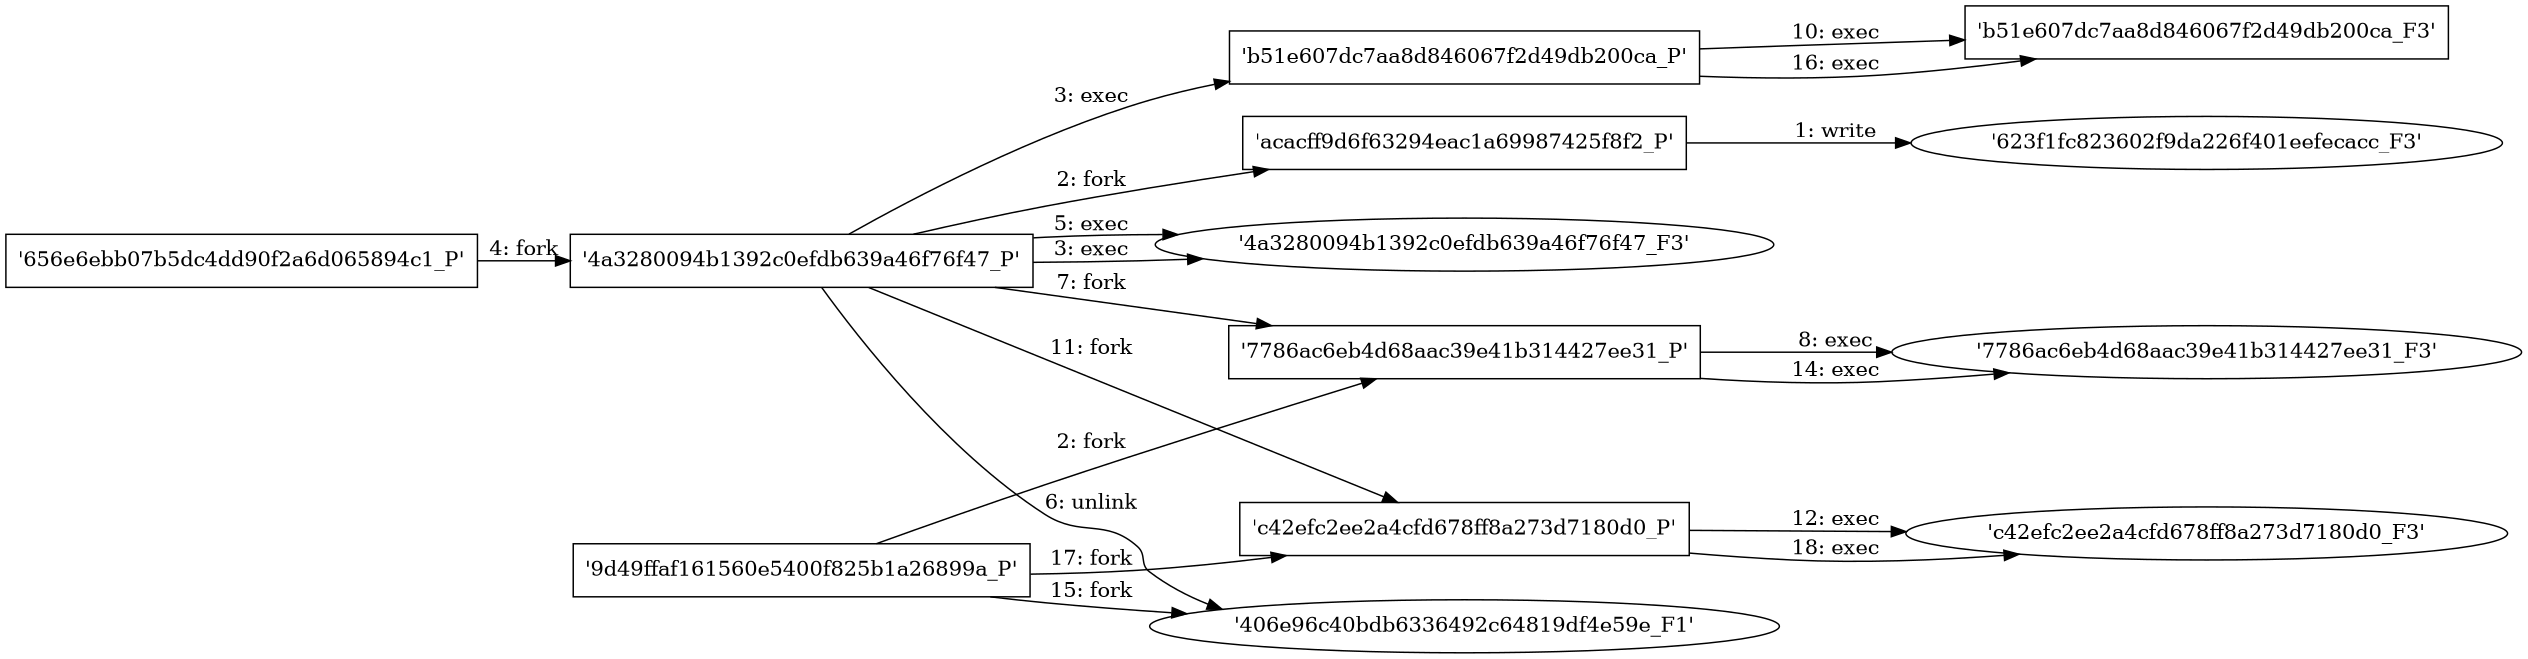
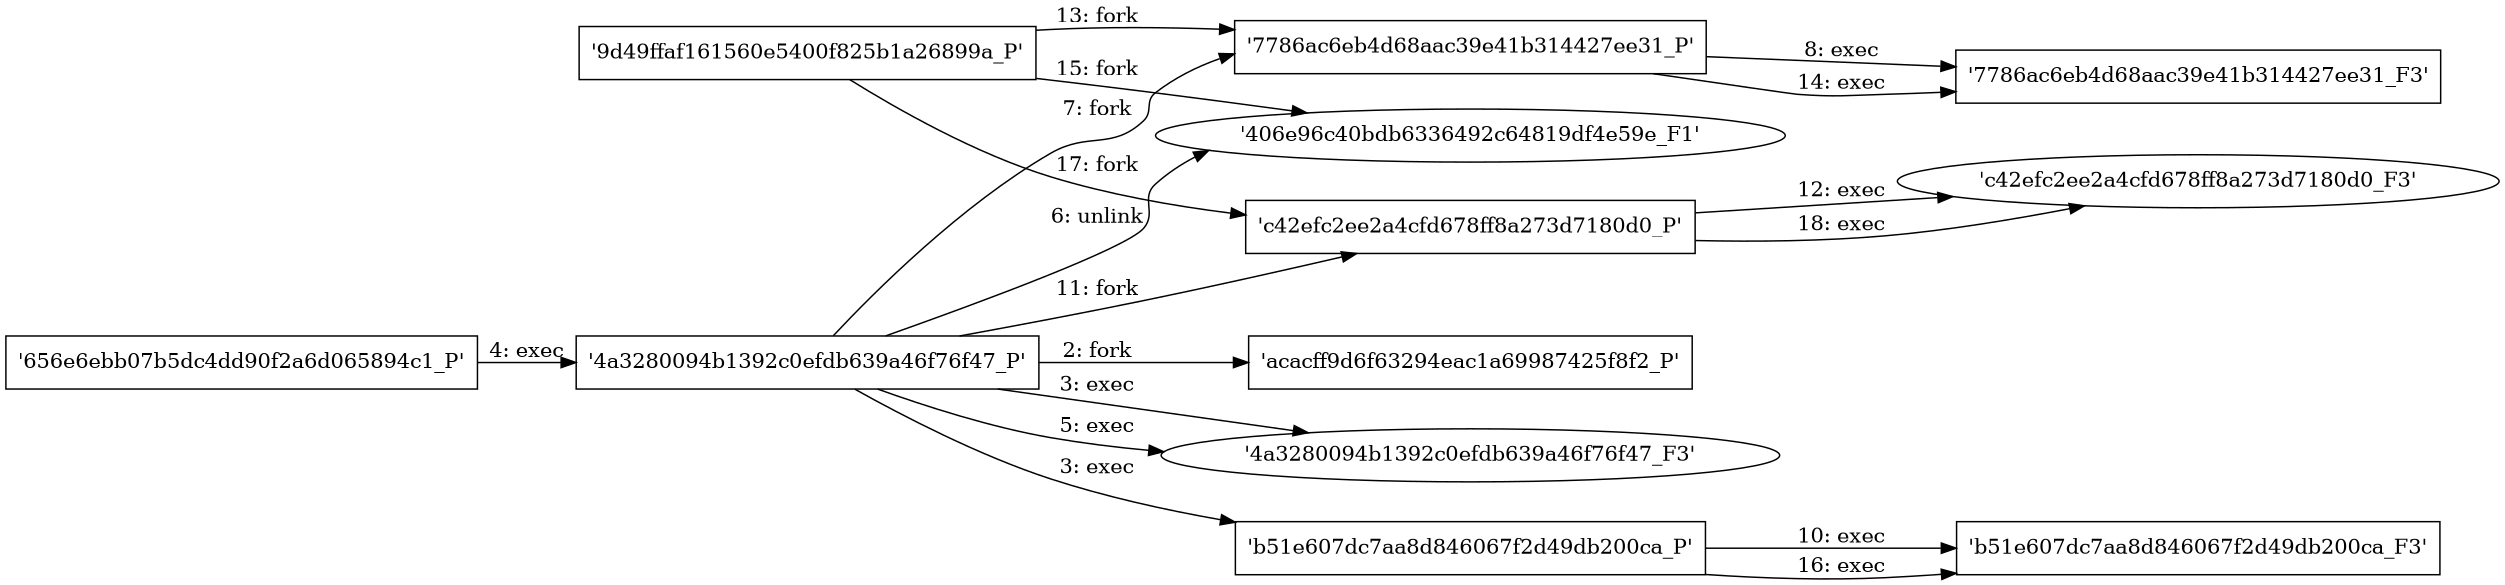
  digraph {
    engine=neato
    fixedsize=false
    fontsize=10
    nodesep=0.3
    rankdir=LR
    ranksep=0
    splines=true
    node [node_type=Process shape=box]
-   "'623f1fc823602f9da226f401eefecacc_F3'" [node_type=file shape=ellipse]
    "'acacff9d6f63294eac1a69987425f8f2_P'"
    "'4a3280094b1392c0efdb639a46f76f47_P'"
    "'4a3280094b1392c0efdb639a46f76f47_F3'" [node_type=File shape=ellipse]
    "'406e96c40bdb6336492c64819df4e59e_F1'" [node_type=file shape=ellipse]
    "'7786ac6eb4d68aac39e41b314427ee31_P'"
    "'b51e607dc7aa8d846067f2d49db200ca_P'"
    "'c42efc2ee2a4cfd678ff8a273d7180d0_P'"
-   "'7786ac6eb4d68aac39e41b314427ee31_F3'" [node_type=File shape=ellipse]
+   "'7786ac6eb4d68aac39e41b314427ee31_F3'" [node_type=File]
    "'b51e607dc7aa8d846067f2d49db200ca_F3'" [node_type=File]
    "'c42efc2ee2a4cfd678ff8a273d7180d0_F3'" [node_type=File shape=ellipse]
    n12 [label="'656e6ebb07b5dc4dd90f2a6d065894c1_P'"]
    "'9d49ffaf161560e5400f825b1a26899a_P'"
-   "'acacff9d6f63294eac1a69987425f8f2_P'" -> "'623f1fc823602f9da226f401eefecacc_F3'" [label="1: write"]
    "'4a3280094b1392c0efdb639a46f76f47_P'" -> "'acacff9d6f63294eac1a69987425f8f2_P'" [label="2: fork"]
    "'4a3280094b1392c0efdb639a46f76f47_P'" -> "'4a3280094b1392c0efdb639a46f76f47_F3'" [label="3: exec"]
    "'4a3280094b1392c0efdb639a46f76f47_P'" -> "'4a3280094b1392c0efdb639a46f76f47_F3'" [label="5: exec"]
    "'4a3280094b1392c0efdb639a46f76f47_P'" -> "'406e96c40bdb6336492c64819df4e59e_F1'" [label="6: unlink"]
    "'4a3280094b1392c0efdb639a46f76f47_P'" -> "'7786ac6eb4d68aac39e41b314427ee31_P'" [label="7: fork"]
    "'4a3280094b1392c0efdb639a46f76f47_P'" -> "'b51e607dc7aa8d846067f2d49db200ca_P'" [label="3: exec"]
    "'4a3280094b1392c0efdb639a46f76f47_P'" -> "'c42efc2ee2a4cfd678ff8a273d7180d0_P'" [label="11: fork"]
    "'7786ac6eb4d68aac39e41b314427ee31_P'" -> "'7786ac6eb4d68aac39e41b314427ee31_F3'" [label="8: exec"]
    "'7786ac6eb4d68aac39e41b314427ee31_P'" -> "'7786ac6eb4d68aac39e41b314427ee31_F3'" [label="14: exec"]
    "'b51e607dc7aa8d846067f2d49db200ca_P'" -> "'b51e607dc7aa8d846067f2d49db200ca_F3'" [label="10: exec"]
    "'b51e607dc7aa8d846067f2d49db200ca_P'" -> "'b51e607dc7aa8d846067f2d49db200ca_F3'" [label="16: exec"]
    "'c42efc2ee2a4cfd678ff8a273d7180d0_P'" -> "'c42efc2ee2a4cfd678ff8a273d7180d0_F3'" [label="12: exec"]
    "'c42efc2ee2a4cfd678ff8a273d7180d0_P'" -> "'c42efc2ee2a4cfd678ff8a273d7180d0_F3'" [label="18: exec"]
-   n12 -> "'4a3280094b1392c0efdb639a46f76f47_P'" [label="4: fork"]
+   n12 -> "'4a3280094b1392c0efdb639a46f76f47_P'" [label="4: exec"]
    "'9d49ffaf161560e5400f825b1a26899a_P'" -> "'406e96c40bdb6336492c64819df4e59e_F1'" [label="15: fork"]
-   "'9d49ffaf161560e5400f825b1a26899a_P'" -> "'7786ac6eb4d68aac39e41b314427ee31_P'" [label="2: fork"]
+   "'9d49ffaf161560e5400f825b1a26899a_P'" -> "'7786ac6eb4d68aac39e41b314427ee31_P'" [label="13: fork"]
    "'9d49ffaf161560e5400f825b1a26899a_P'" -> "'c42efc2ee2a4cfd678ff8a273d7180d0_P'" [label="17: fork"]
  }
